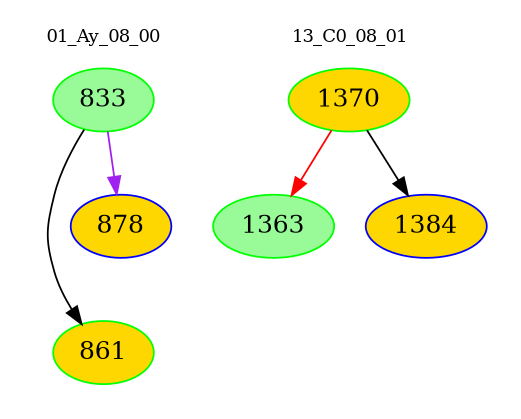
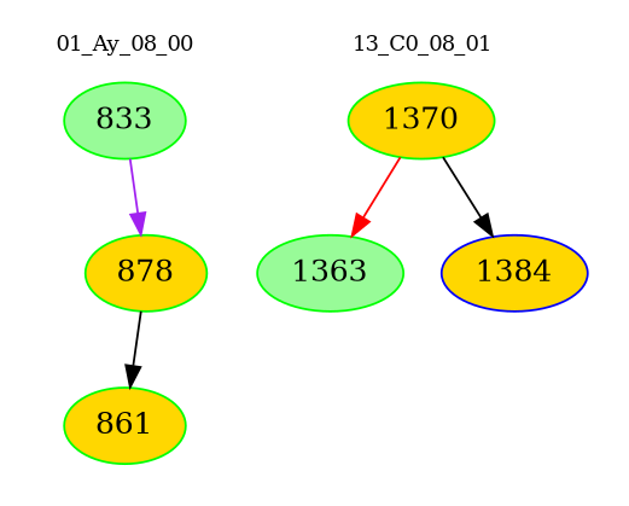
  digraph {
    node [color=green fillcolor=gold style=filled]
    edge [color=black]
    n1 [fillcolor=palegreen label=833]
    n2 [label=861]
-   n3 [color=blue label=878]
+   n3 [label=878]
    n4 [label=1370]
    n5 [fillcolor=palegreen label=1363]
    n6 [color=blue label=1384]
    subgraph cluster_1 {
      color=white
      fontsize=10
      label="01_Ay_08_00"
      n1
      n2
      n3
    }
    subgraph cluster_2 {
      color=white
      fontsize=10
      label="13_C0_08_01"
      n4
      n5
      n6
    }
-   n1 -> n2
+   n3 -> n2
    n1 -> n3 [color=purple]
    n4 -> n5 [color=red]
    n4 -> n6
  }
